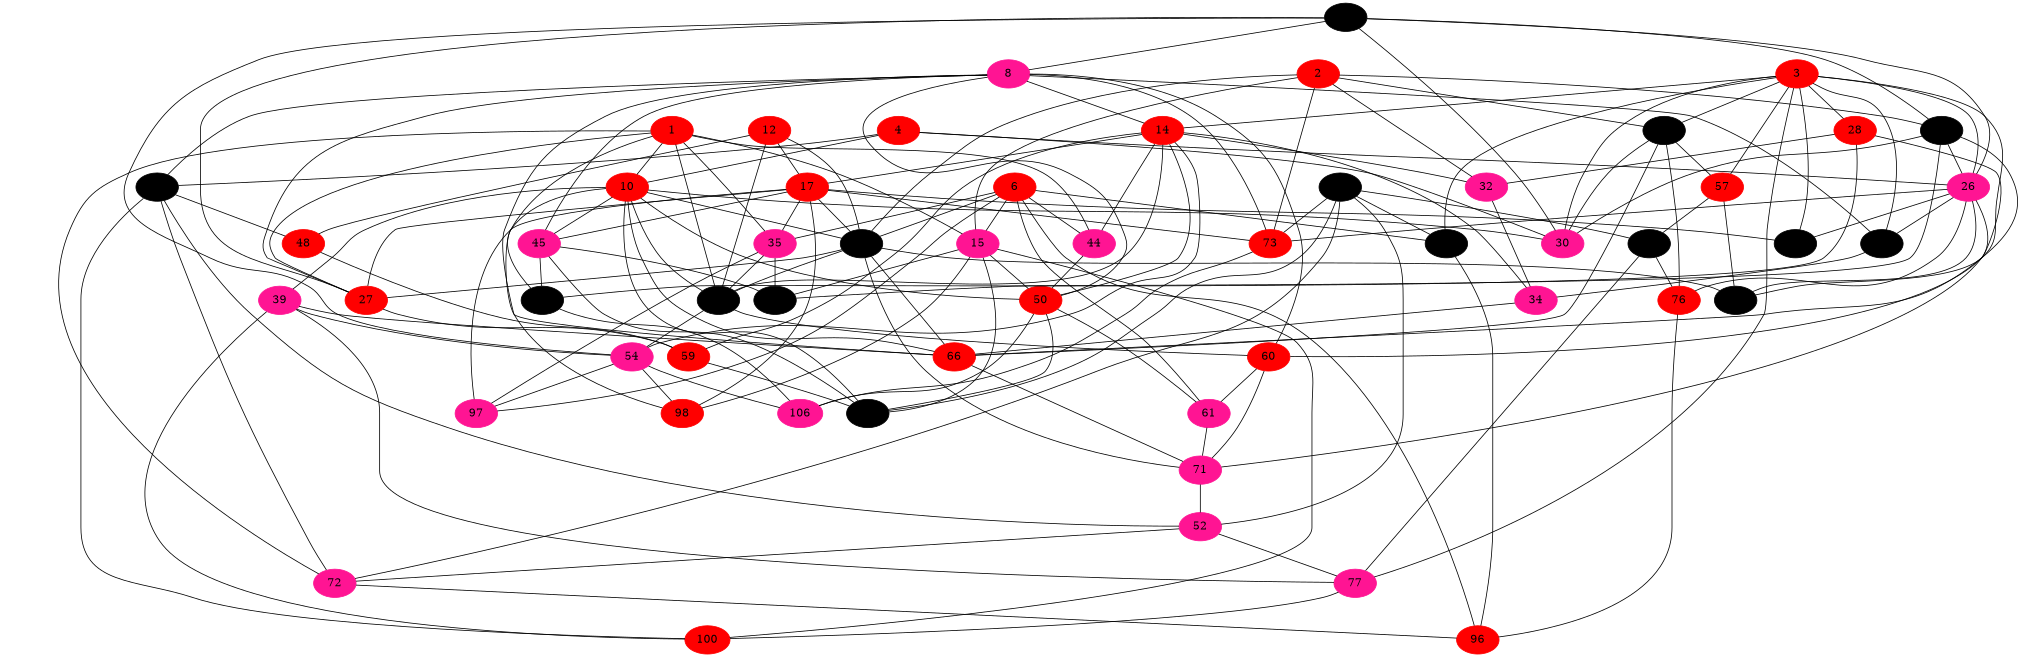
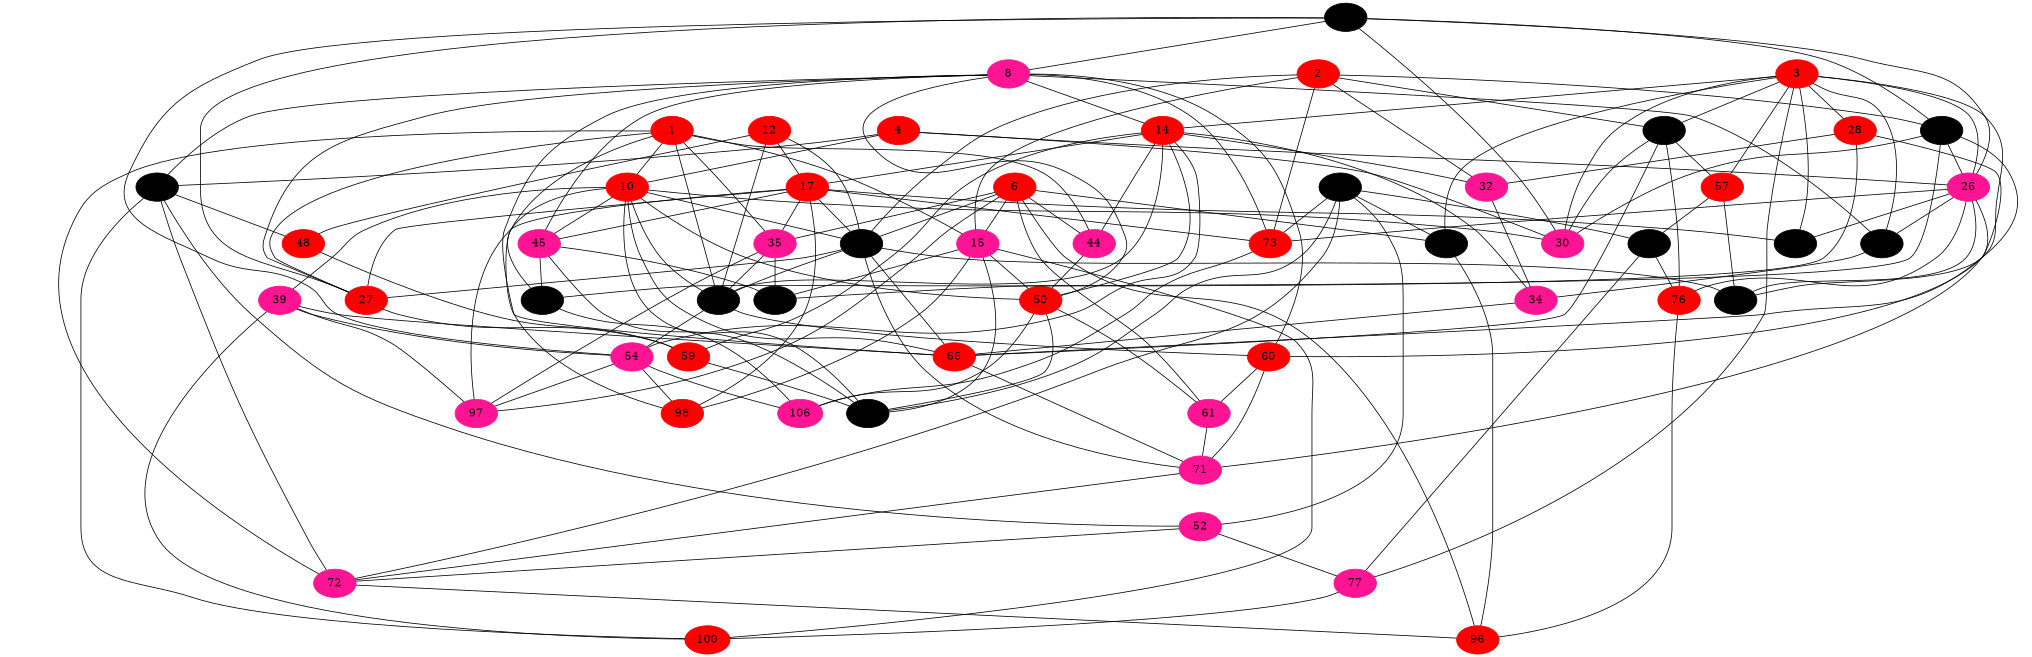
  graph {
    node [color=red style=filled]
    1 [super="+11+9"]
    10 [super="+49+90+51"]
    15 [color=deeppink super="+23"]
    27 [super="+43"]
    35 [color=deeppink super="+65"]
    44 [color=deeppink]
    47 [color=black super="+53"]
    72 [color=deeppink super="+92"]
    93 [color=black]
    20 [color=black super="+46"]
    30 [color=deeppink super="+38"]
    45 [color=deeppink super="+78+88"]
    50 [super="+61+102"]
    66 [super="+82+91"]
    39 [color=deeppink super="+81"]
    75 [color=black super="+86"]
    98
    89 [color=black]
    100
    59
    97 [color=deeppink]
    54 [color=deeppink super="+62"]
    60 [super="+85"]
    96
    106 [color=deeppink]
    2 [super="+29"]
    18 [color=black super="+83"]
    19 [color=black super="+40"]
    32 [color=deeppink]
    73 [super="+105"]
    57
    76
    26 [color=deeppink super="+70+104"]
    99 [color=black]
    71 [color=deeppink super="+95"]
    34 [color=deeppink]
    3 [super="+108+7+42"]
    14 [super="+56+36"]
    24 [color=black]
    28
    31 [color=black]
    41 [color=black]
    77 [color=deeppink super="+80"]
    17 [super="+22"]
    69 [color=black]
    4
    16 [color=black super="+67+74"]
    48
    52 [color=deeppink]
    5 [color=black super="+55"]
    8 [color=deeppink super="+21+37"]
    6 [super="+33+84"]
    n53 [color=deeppink label=61]
    12
    13 [color=black super="+79"]
    1 -- 10
    1 -- 15
    1 -- 27
    1 -- 35
    1 -- 44
    1 -- 47
    1 -- 72
    1 -- 93
    10 -- 47
    10 -- 20
    10 -- 30
    10 -- 45 [weight=2]
    10 -- 50
    10 -- 66
    10 -- 39
    10 -- 75
    10 -- 98
    15 -- 50
    15 -- 75
    15 -- 98
    15 -- 89
    15 -- 100
    27 -- 59
    35 -- 47
    35 -- 89
    35 -- 97
    44 -- 50
    47 -- 54
    47 -- 60
    72 -- 96
    93 -- 106
    20 -- 27
    20 -- 47
    20 -- 66
    20 -- 99
    20 -- 71
    45 -- 93
    45 -- 75
    45 -- 89
    50 -- 75
    50 -- 106
    50 -- n53
    66 -- 71
    39 -- 66
    39 -- 100
    39 -- 54
-   39 -- 77 [weight=2]
+   39 -- 97 [weight=2]
    59 -- 75
    54 -- 98
    54 -- 97
    54 -- 106
    60 -- 71
    60 -- n53
    2 -- 15
    2 -- 20
    2 -- 18
    2 -- 19
    2 -- 32
    2 -- 73
    18 -- 30
    18 -- 66
    18 -- 57
    18 -- 76
    19 -- 30
    19 -- 66
    19 -- 89
    19 -- 26
    32 -- 34
    73 -- 106
    57 -- 99
    57 -- 69
    76 -- 96
    26 -- 73
    26 -- 76
    26 -- 99
    26 -- 71
    26 -- 31
    26 -- 41
-   71 -- 52
+   71 -- 72
    34 -- 66
    3 -- 30
    3 -- 18
    3 -- 57
    3 -- 26
    3 -- 99
    3 -- 14
    3 -- 24
    3 -- 28
    3 -- 31
    3 -- 41 [weight=2]
    3 -- 77
    14 -- 44
    14 -- 47
    14 -- 50
    14 -- 59
    14 -- 54
    14 -- 32
    14 -- 34
    14 -- 17
    24 -- 96
    28 -- 93
    28 -- 60
    28 -- 32
    31 -- 34
    77 -- 100
    17 -- 27
    17 -- 35
    17 -- 20
    17 -- 45
    17 -- 98
    17 -- 97
    17 -- 73
    17 -- 41
    69 -- 76
    69 -- 77
    4 -- 10
    4 -- 30
    4 -- 26
    4 -- 16
    16 -- 72
    16 -- 100
    16 -- 48 [weight=2]
    16 -- 52
    48 -- 59
    52 -- 72
    52 -- 77
    5 -- 27
    5 -- 30
    5 -- 54
    5 -- 19
    5 -- 26
    5 -- 8
    8 -- 27
    8 -- 45
    8 -- 50
    8 -- 66
    8 -- 60 [weight=2]
    8 -- 73
    8 -- 14
    8 -- 31
    8 -- 16 [weight=2]
    6 -- 15
    6 -- 35
    6 -- 44
    6 -- 20
    6 -- 97
    6 -- 96
    6 -- 24
    6 -- n53
    n53 -- 71
    12 -- 47
    12 -- 20
    12 -- 17
    12 -- 48
    13 -- 72
    13 -- 75
    13 -- 73
    13 -- 24
    13 -- 69
    13 -- 52
  }
